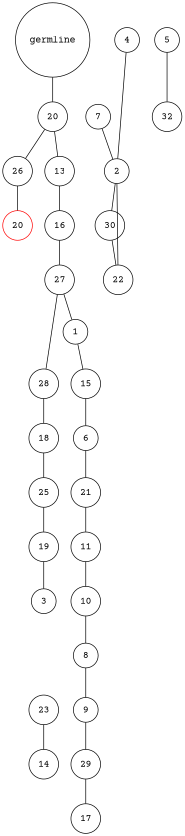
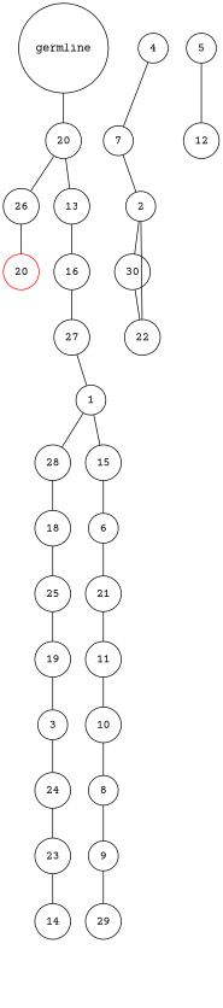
  graph {
    fontname="Courier Prime"
    rankdir=UD
    splines=line
    node [fontname="Courier Prime" shape=circle]
    edge [fontname="Courier Prime"]
    n1 [label=germline]
    n2 [label=20]
    n3 [label=26]
    n4 [label=13]
    n5 [color=red label=20]
    n6 [label=16]
    n7 [label=27]
    n8 [label=1]
    n9 [label=28]
    n10 [label=15]
    n11 [label=18]
    n12 [label=6]
    n13 [label=25]
    n14 [label=19]
    n15 [label=3]
+   n16 [label=24]
    n17 [label=23]
    n18 [label=14]
    n19 [label=21]
    n20 [label=11]
    n21 [label=10]
    n22 [label=8]
    n23 [label=4]
    n24 [label=7]
    n25 [label=9]
    n26 [label=2]
    n27 [label=30]
    n28 [label=22]
    n29 [label=5]
-   n30 [label=32]
+   n30 [label=12]
    n31 [label=29]
-   n32 [label=17]
    n1 -- n2
    n2 -- n3
    n2 -- n4
    n3 -- n5
    n4 -- n6
    n6 -- n7
    n7 -- n8
-   n7 -- n9
+   n8 -- n9
    n8 -- n10
    n9 -- n11
    n10 -- n12
    n11 -- n13
    n12 -- n19
    n13 -- n14
    n14 -- n15
+   n15 -- n16
+   n16 -- n17
    n17 -- n18
    n19 -- n20
    n20 -- n21
    n21 -- n22
    n22 -- n25
-   n23 -- n26
+   n23 -- n24
    n24 -- n26
    n25 -- n31
    n26 -- n27
    n27 -- n28
    n28 -- n26
    n29 -- n30
-   n31 -- n32
  }
